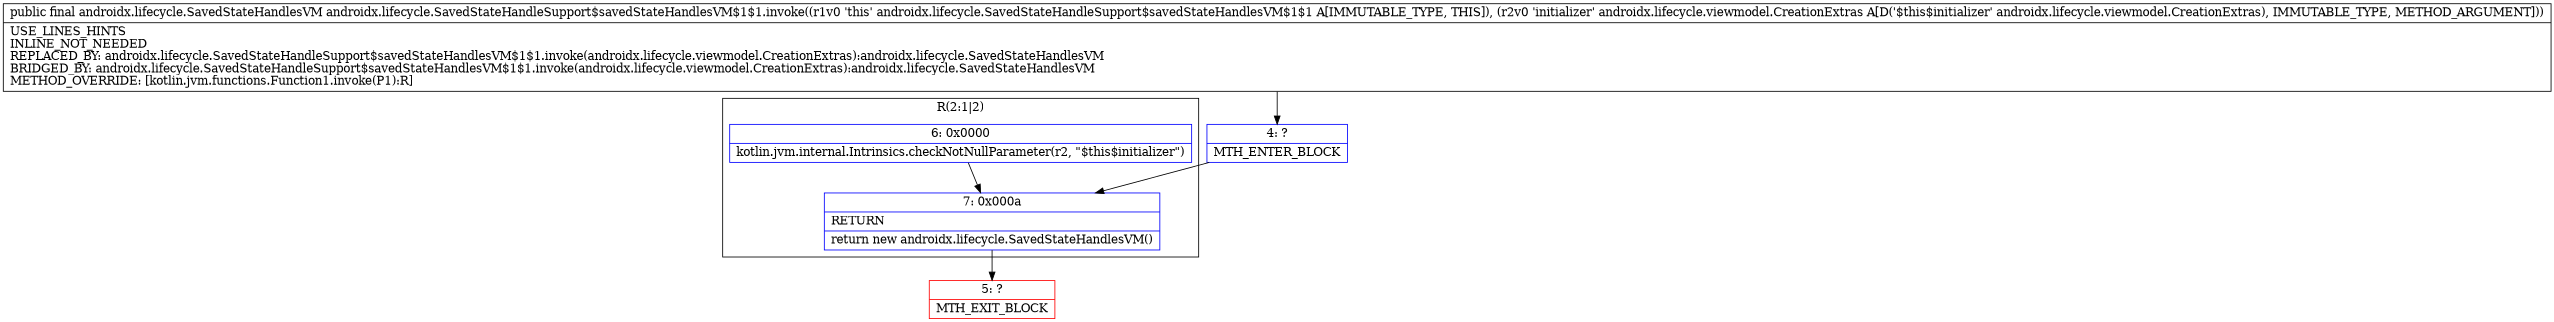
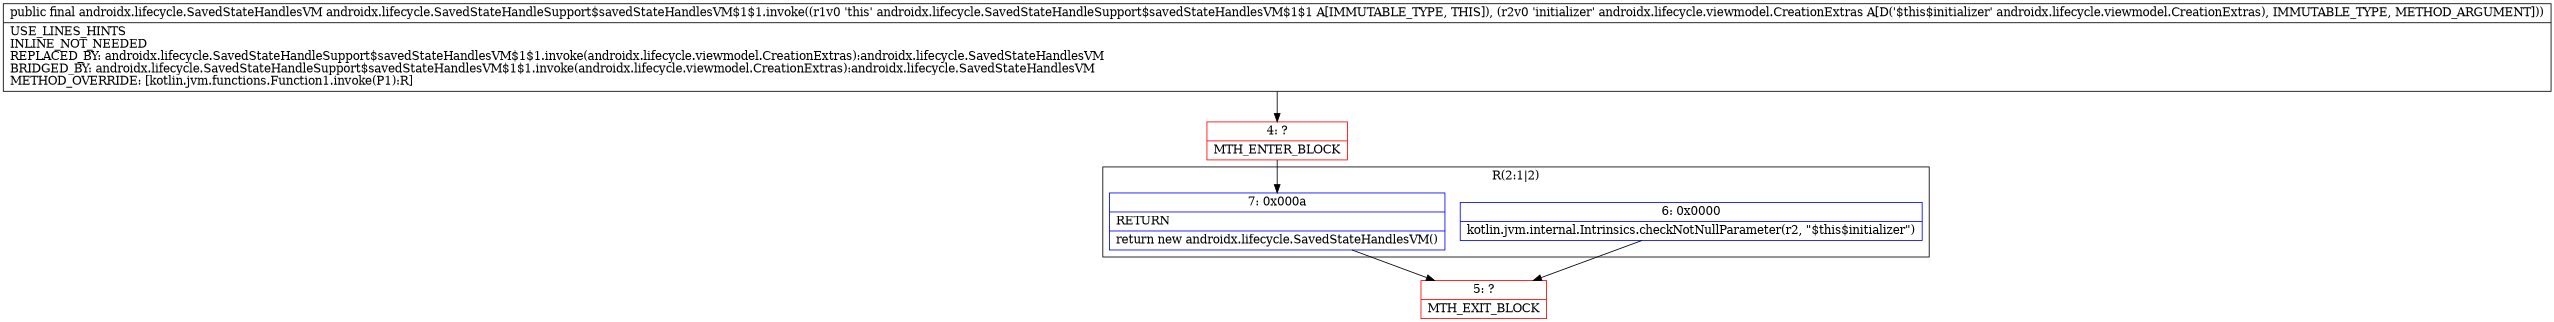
  digraph {
    node [color=blue shape=record]
    n1 [label="{6\:\ 0x0000|kotlin.jvm.internal.Intrinsics.checkNotNullParameter(r2, \"$this$initializer\")\l}"]
    n2 [label="{7\:\ 0x000a|RETURN\l|return new androidx.lifecycle.SavedStateHandlesVM()\l}"]
    n3 [color=red label="{5\:\ ?|MTH_EXIT_BLOCK\l}"]
-   n4 [label="{4\:\ ?|MTH_ENTER_BLOCK\l}"]
+   n4 [color=red label="{4\:\ ?|MTH_ENTER_BLOCK\l}"]
    n5 [label="{public final androidx.lifecycle.SavedStateHandlesVM androidx.lifecycle.SavedStateHandleSupport$savedStateHandlesVM$1$1.invoke((r1v0 'this' androidx.lifecycle.SavedStateHandleSupport$savedStateHandlesVM$1$1 A[IMMUTABLE_TYPE, THIS]), (r2v0 'initializer' androidx.lifecycle.viewmodel.CreationExtras A[D('$this$initializer' androidx.lifecycle.viewmodel.CreationExtras), IMMUTABLE_TYPE, METHOD_ARGUMENT]))  | USE_LINES_HINTS\lINLINE_NOT_NEEDED\lREPLACED_BY: androidx.lifecycle.SavedStateHandleSupport$savedStateHandlesVM$1$1.invoke(androidx.lifecycle.viewmodel.CreationExtras):androidx.lifecycle.SavedStateHandlesVM\lBRIDGED_BY: androidx.lifecycle.SavedStateHandleSupport$savedStateHandlesVM$1$1.invoke(androidx.lifecycle.viewmodel.CreationExtras):androidx.lifecycle.SavedStateHandlesVM\lMETHOD_OVERRIDE: [kotlin.jvm.functions.Function1.invoke(P1):R]\l}" color=""]
    subgraph cluster_1 {
      label="R(2:1|2)"
      n1
      n2
    }
-   n1 -> n2
+   n1 -> n3
    n2 -> n3
    n4 -> n2
    n5 -> n4
  }
